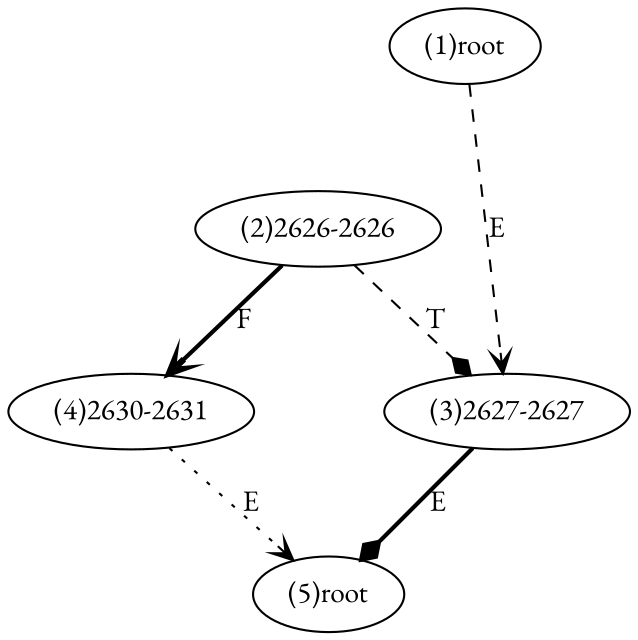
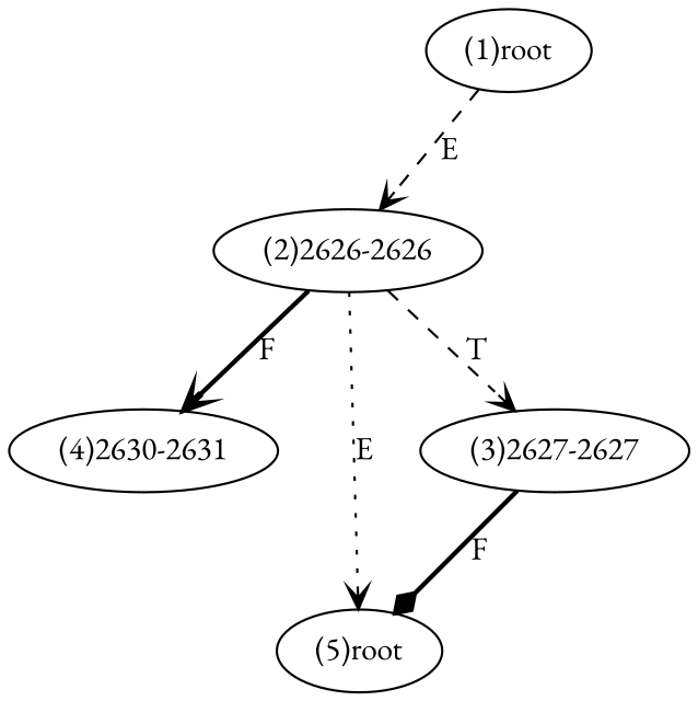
  digraph {
    fontname="EB Garamond"
    node [fontname="EB Garamond"]
    edge [arrowhead=vee fontname="EB Garamond" style=dashed]
    n1 [label="(1)root"]
    n2 [label="(2)2626-2626"]
    n3 [label="(3)2627-2627"]
    n4 [label="(4)2630-2631"]
    n5 [label="(5)root"]
-   n1 -> n3 [label=E]
-   n2 -> n3 [arrowhead=diamond label=T]
+   n1 -> n2 [label=E]
+   n2 -> n3 [label=T]
    n2 -> n4 [label=F style=bold]
-   n3 -> n5 [arrowhead=diamond label=E style=bold]
-   n4 -> n5 [label=E style=dotted]
+   n3 -> n5 [arrowhead=diamond label=F style=bold]
+   n2 -> n5 [label=E style=dotted]
  }
